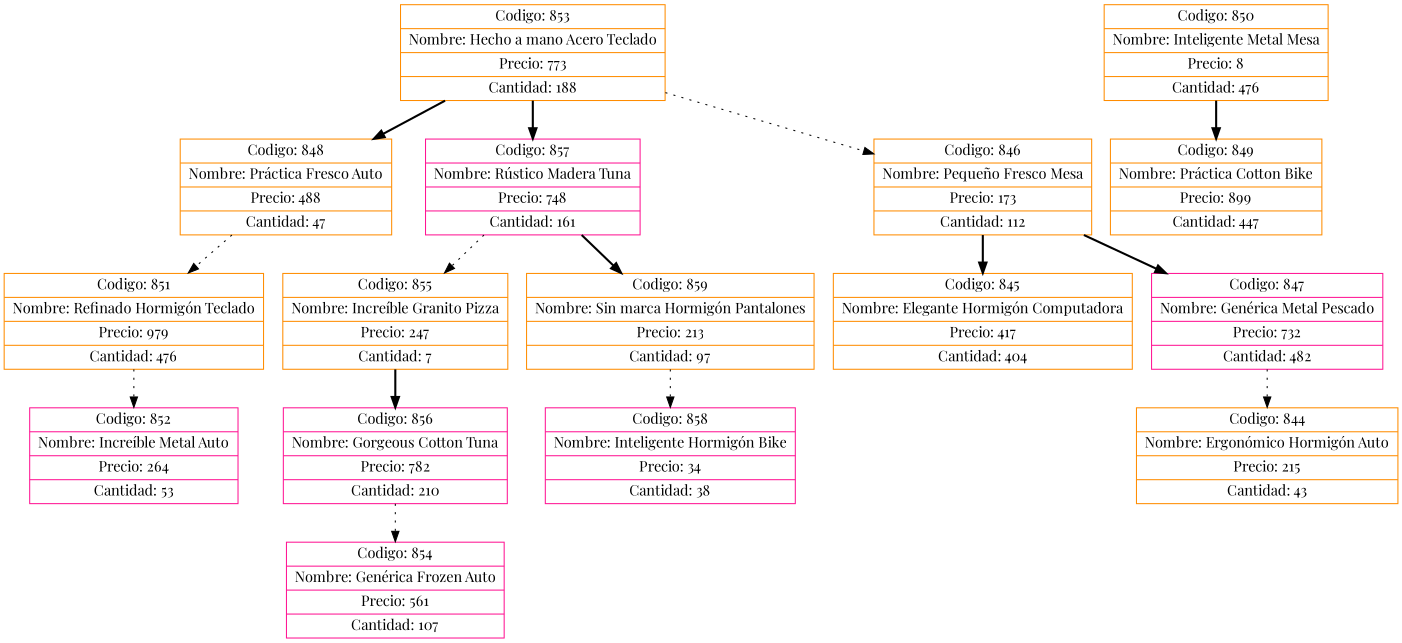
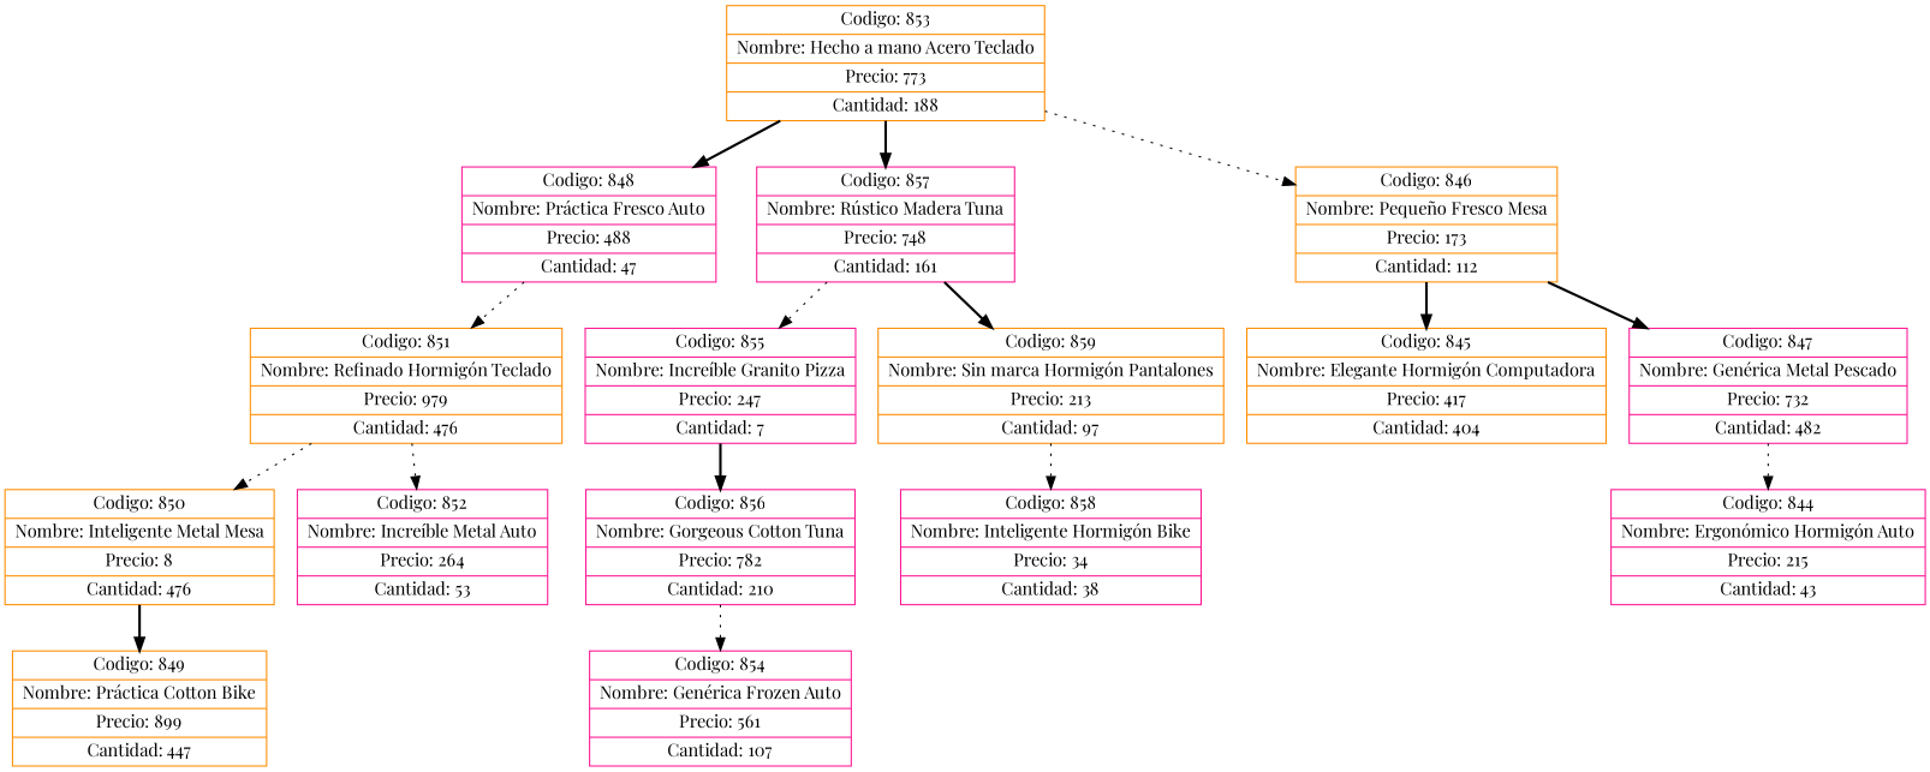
  digraph {
    concentrate=true
    fontname="Playfair Display"
    rankdir=UD
    node [color=darkorange fontname="Playfair Display" shape=record]
    edge [fontname="Playfair Display" style=dotted]
    n1 [label="{Codigo: 853|Nombre: Hecho a mano Acero Teclado|Precio: 773|Cantidad: 188}"]
-   n2 [label="{Codigo: 848|Nombre: Práctica Fresco Auto|Precio: 488|Cantidad: 47}"]
+   n2 [color=deeppink label="{Codigo: 848|Nombre: Práctica Fresco Auto|Precio: 488|Cantidad: 47}"]
    n3 [color=deeppink label="{Codigo: 857|Nombre: Rústico Madera Tuna|Precio: 748|Cantidad: 161}"]
    n4 [label="{Codigo: 846|Nombre: Pequeño Fresco Mesa|Precio: 173|Cantidad: 112}"]
    n5 [label="{Codigo: 851|Nombre: Refinado Hormigón Teclado|Precio: 979|Cantidad: 476}"]
-   n6 [label="{Codigo: 855|Nombre: Increíble Granito Pizza|Precio: 247|Cantidad: 7}"]
+   n6 [color=deeppink label="{Codigo: 855|Nombre: Increíble Granito Pizza|Precio: 247|Cantidad: 7}"]
    n7 [label="{Codigo: 859|Nombre: Sin marca Hormigón Pantalones|Precio: 213|Cantidad: 97}"]
    n8 [label="{Codigo: 845|Nombre: Elegante Hormigón Computadora|Precio: 417|Cantidad: 404}"]
    n9 [color=deeppink label="{Codigo: 847|Nombre: Genérica Metal Pescado|Precio: 732|Cantidad: 482}"]
    n10 [label="{Codigo: 850|Nombre: Inteligente Metal Mesa|Precio: 8|Cantidad: 476}"]
    n11 [color=deeppink label="{Codigo: 852|Nombre: Increíble Metal Auto|Precio: 264|Cantidad: 53}"]
-   n12 [label="{Codigo: 844|Nombre: Ergonómico Hormigón Auto|Precio: 215|Cantidad: 43}"]
+   n12 [color=deeppink label="{Codigo: 844|Nombre: Ergonómico Hormigón Auto|Precio: 215|Cantidad: 43}"]
    n13 [label="{Codigo: 849|Nombre: Práctica Cotton Bike|Precio: 899|Cantidad: 447}"]
    n14 [color=deeppink label="{Codigo: 856|Nombre: Gorgeous Cotton Tuna|Precio: 782|Cantidad: 210}"]
    n15 [color=deeppink label="{Codigo: 858|Nombre: Inteligente Hormigón Bike|Precio: 34|Cantidad: 38}"]
    n16 [color=deeppink label="{Codigo: 854|Nombre: Genérica Frozen Auto|Precio: 561|Cantidad: 107}"]
    n1 -> n2 [style=bold]
    n1 -> n3 [style=bold]
    n1 -> n4
    n2 -> n5
    n3 -> n6
    n3 -> n7 [style=bold]
    n4 -> n8 [style=bold]
    n4 -> n9 [style=bold]
+   n5 -> n10
    n5 -> n11
    n6 -> n14 [style=bold]
    n7 -> n15
    n9 -> n12
    n10 -> n13 [style=bold]
    n14 -> n16
  }
